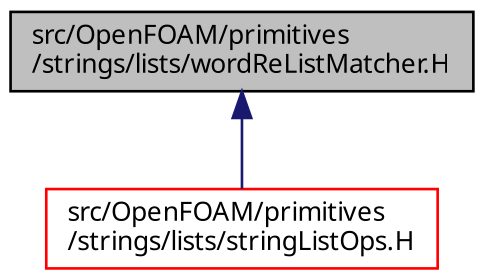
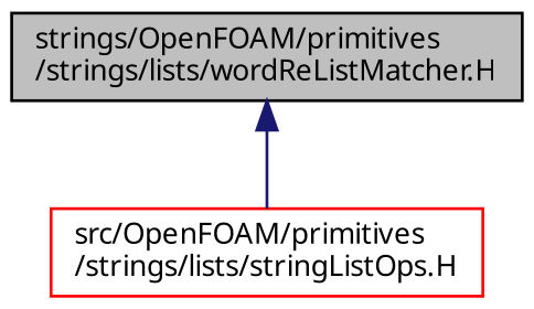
  digraph {
    fontname="Noto Sans"
    node [fontname="Noto Sans" fontsize=10 shape=record]
-   n1 [color=black fillcolor=grey75 fontcolor=black height=0.2 label="src/OpenFOAM/primitives\l/strings/lists/wordReListMatcher.H" style=filled width=0.4]
+   n1 [color=black fillcolor=grey75 fontcolor=black height=0.2 label="strings/OpenFOAM/primitives\l/strings/lists/wordReListMatcher.H" style=filled width=0.4]
    n2 [color=red height=0.2 label="src/OpenFOAM/primitives\l/strings/lists/stringListOps.H" width=0.4]
    n1 -> n2 [color=midnightblue dir=back fontname="Noto Sans" fontsize=10 labelfontname=FreeSans labelfontsize=10 style=solid]
  }
